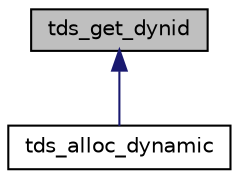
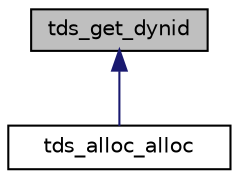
  digraph {
    rankdir=TB
    node [color=black fontname=Helvetica fontsize=10 shape=record style=filled]
    n1 [fillcolor=grey75 fontcolor=black height=0.2 label=tds_get_dynid width=0.4]
-   n2 [fillcolor=white height=0.2 label=tds_alloc_dynamic width=0.4]
+   n2 [fillcolor=white height=0.2 label=tds_alloc_alloc width=0.4]
    n1 -> n2 [color=midnightblue dir=back fontname=Helvetica fontsize=10 labelfontname=Helvetica labelfontsize=10 style=solid]
  }
